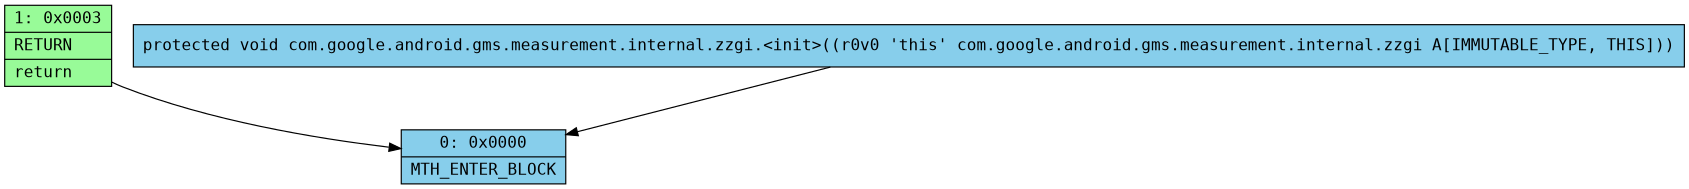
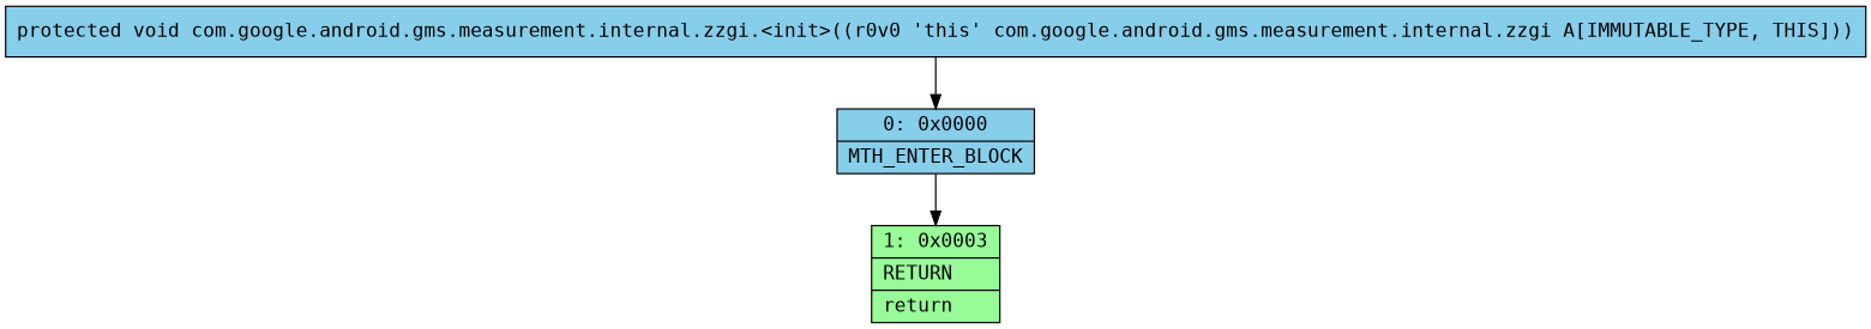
  digraph {
    fontname="DejaVu Sans Mono"
    node [shape=record style=filled fillcolor=skyblue fontname="DejaVu Sans Mono"]
    edge [fontname="DejaVu Sans Mono"]
    n1 [label="{0\:\ 0x0000|MTH_ENTER_BLOCK\l}"]
    n2 [label="{1\:\ 0x0003|RETURN\l|return\l}" fillcolor=palegreen]
    n3 [label="{protected void com.google.android.gms.measurement.internal.zzgi.\<init\>((r0v0 'this' com.google.android.gms.measurement.internal.zzgi A[IMMUTABLE_TYPE, THIS])) }"]
-   n2 -> n1
+   n1 -> n2
    n3 -> n1
  }
